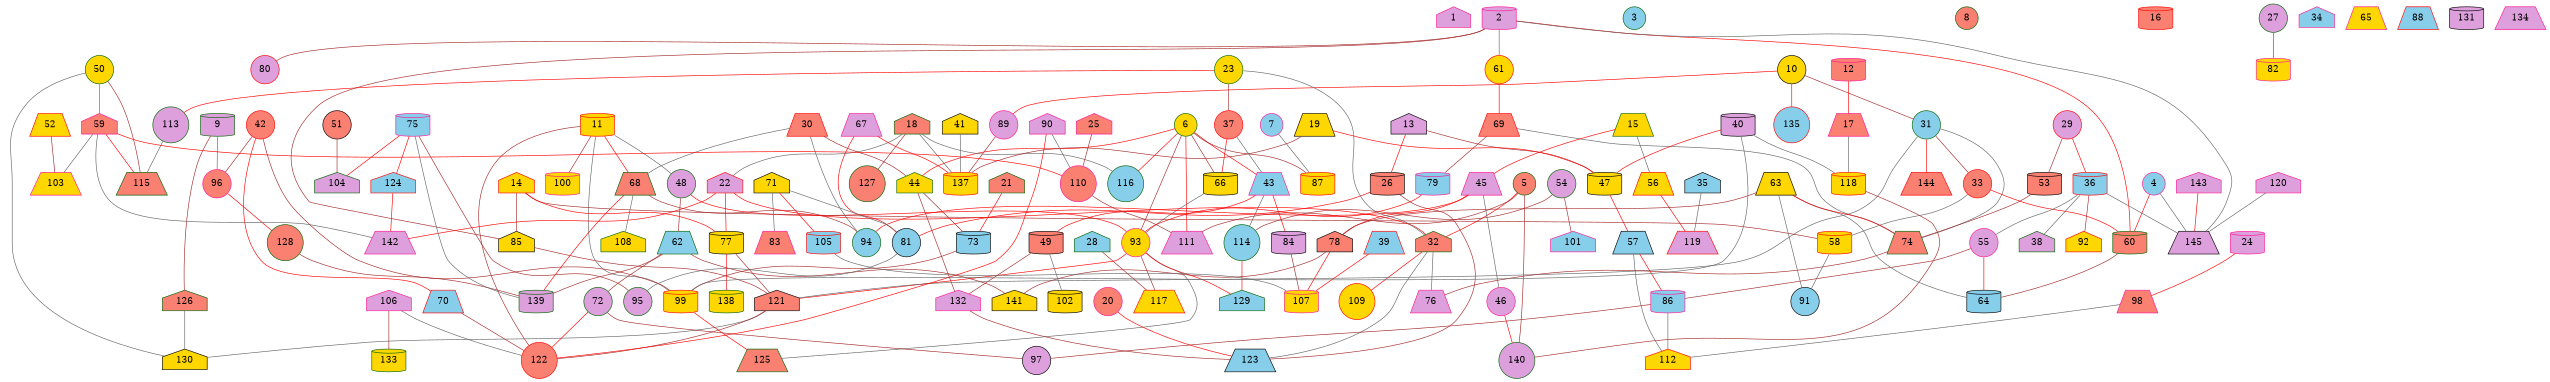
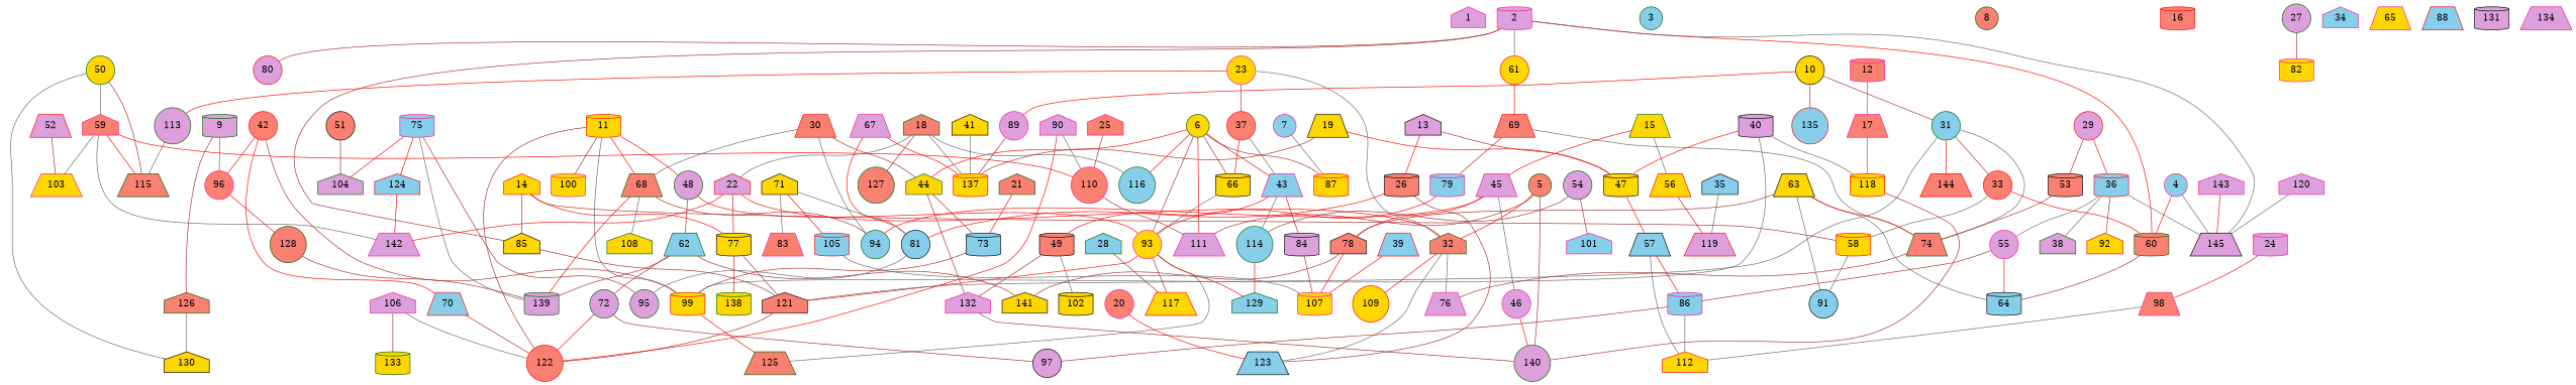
  graph {
    node [color=deeppink fillcolor=plum shape=circle style=filled]
    edge [color=brown]
    1 [shape=house]
    2 [shape=cylinder]
    60 [color=darkgreen fillcolor=salmon shape=cylinder]
    61 [color=red fillcolor=gold]
    80 [color=red]
    85 [color=black fillcolor=gold shape=house]
    145 [color=black shape=trapezium]
    64 [color=black fillcolor=skyblue shape=cylinder]
    69 [color=red fillcolor=salmon shape=trapezium]
    121 [color=black fillcolor=salmon shape=house]
    3 [color=darkgreen fillcolor=skyblue]
    4 [fillcolor=skyblue]
    5 [color=darkgreen fillcolor=salmon]
    32 [color=darkgreen fillcolor=salmon shape=house]
    111 [shape=trapezium]
    140 [color=darkgreen]
    123 [color=black fillcolor=skyblue shape=trapezium]
    76 [shape=trapezium]
    109 [color=red fillcolor=gold]
    6 [color=darkgreen fillcolor=gold]
    43 [fillcolor=skyblue shape=trapezium]
    44 [color=darkgreen fillcolor=gold shape=house]
    66 [color=black fillcolor=gold shape=cylinder]
    87 [color=red fillcolor=gold shape=cylinder]
    93 [fillcolor=gold]
    116 [color=darkgreen fillcolor=skyblue]
    49 [color=black fillcolor=salmon shape=cylinder]
    84 [color=black shape=cylinder]
    114 [color=darkgreen fillcolor=skyblue]
    73 [color=black fillcolor=skyblue shape=cylinder]
    132 [shape=house]
    117 [color=red fillcolor=gold shape=trapezium]
    125 [color=darkgreen fillcolor=salmon shape=trapezium]
    129 [color=darkgreen fillcolor=skyblue shape=house]
    7 [fillcolor=skyblue]
    8 [color=darkgreen fillcolor=salmon]
    9 [color=darkgreen shape=cylinder]
    96 [fillcolor=salmon]
    126 [color=darkgreen fillcolor=salmon shape=house]
    128 [color=darkgreen fillcolor=salmon]
    130 [color=black fillcolor=gold shape=house]
    10 [color=black fillcolor=gold]
    31 [color=darkgreen fillcolor=skyblue]
    89
    135 [color=red fillcolor=skyblue]
    33 [color=red fillcolor=salmon]
    74 [color=darkgreen fillcolor=salmon shape=trapezium]
    144 [color=red fillcolor=salmon shape=trapezium]
    137 [color=red fillcolor=gold shape=cylinder]
    11 [color=red fillcolor=gold shape=cylinder]
    48 [color=darkgreen]
    68 [color=darkgreen fillcolor=salmon shape=trapezium]
    99 [color=red fillcolor=gold shape=cylinder]
    100 [fillcolor=gold shape=cylinder]
    122 [color=red fillcolor=salmon]
    62 [color=darkgreen fillcolor=skyblue shape=trapezium]
    94 [color=darkgreen fillcolor=skyblue]
    139 [color=darkgreen shape=cylinder]
    108 [color=darkgreen fillcolor=gold shape=house]
    12 [fillcolor=salmon shape=cylinder]
    17 [fillcolor=salmon shape=trapezium]
    118 [color=red fillcolor=gold shape=cylinder]
    13 [color=black shape=house]
    26 [color=black fillcolor=salmon shape=cylinder]
    47 [color=black fillcolor=gold shape=cylinder]
    81 [color=black fillcolor=skyblue]
    57 [color=black fillcolor=skyblue shape=trapezium]
    14 [color=red fillcolor=gold shape=house]
    58 [color=red fillcolor=gold shape=cylinder]
    77 [color=black fillcolor=gold shape=cylinder]
    91 [color=black fillcolor=skyblue]
    138 [color=darkgreen fillcolor=gold shape=cylinder]
    15 [color=darkgreen fillcolor=gold shape=trapezium]
    45 [shape=trapezium]
    56 [color=red fillcolor=gold shape=trapezium]
    46
    78 [color=black fillcolor=salmon shape=house]
    119 [color=red shape=trapezium]
    16 [color=red fillcolor=salmon shape=cylinder]
    18 [color=darkgreen fillcolor=salmon shape=house]
    22 [color=red shape=house]
    127 [color=darkgreen fillcolor=salmon]
    142 [shape=trapezium]
    19 [color=black fillcolor=gold shape=trapezium]
    20 [fillcolor=salmon]
    21 [color=darkgreen fillcolor=salmon shape=house]
-   23 [color=darkgreen fillcolor=gold]
+   23 [fillcolor=gold]
    37 [color=red fillcolor=salmon]
    113 [color=darkgreen]
    115 [color=darkgreen fillcolor=salmon shape=trapezium]
    24 [shape=cylinder]
    98 [fillcolor=salmon shape=trapezium]
    112 [color=red fillcolor=gold shape=house]
    25 [fillcolor=salmon shape=house]
    110 [fillcolor=salmon]
    95 [color=darkgreen]
    27 [color=darkgreen]
    82 [fillcolor=gold shape=cylinder]
    28 [color=darkgreen fillcolor=skyblue shape=house]
    29 [color=red]
    36 [color=red fillcolor=skyblue shape=cylinder]
    53 [color=black fillcolor=salmon shape=cylinder]
    38 [color=darkgreen shape=house]
    55
    92 [color=red fillcolor=gold shape=house]
    30 [color=red fillcolor=salmon shape=trapezium]
    34 [fillcolor=skyblue shape=house]
    35 [color=black fillcolor=skyblue shape=house]
    86 [fillcolor=skyblue shape=cylinder]
    39 [color=red fillcolor=skyblue shape=trapezium]
    107 [fillcolor=gold shape=cylinder]
    40 [color=black shape=cylinder]
    41 [color=black fillcolor=gold shape=house]
    42 [color=red fillcolor=salmon]
    70 [color=red fillcolor=skyblue shape=trapezium]
    102 [color=black fillcolor=gold shape=cylinder]
    141 [color=black fillcolor=gold shape=house]
    72 [color=darkgreen]
    50 [color=darkgreen fillcolor=gold]
    59 [fillcolor=salmon shape=house]
    103 [fillcolor=gold shape=trapezium]
    51 [color=black fillcolor=salmon]
    104 [color=darkgreen shape=house]
-   52 [color=red fillcolor=gold shape=trapezium]
+   52 [color=red shape=trapezium]
    54 [color=darkgreen]
    101 [fillcolor=skyblue shape=house]
    97 [color=black]
    79 [fillcolor=skyblue shape=cylinder]
    63 [color=black fillcolor=gold shape=trapezium]
    65 [fillcolor=gold shape=trapezium]
    67 [shape=trapezium]
    71 [color=black fillcolor=gold shape=house]
    83 [fillcolor=salmon shape=trapezium]
    105 [color=red fillcolor=skyblue shape=cylinder]
    75 [fillcolor=skyblue shape=cylinder]
    124 [color=red fillcolor=skyblue shape=house]
    88 [color=red fillcolor=skyblue shape=trapezium]
    90 [shape=house]
    106 [shape=house]
    133 [color=darkgreen fillcolor=gold shape=cylinder]
    120 [shape=house]
    131 [color=black shape=cylinder]
    134 [shape=trapezium]
    143 [shape=house]
    2 -- 60 [color=red]
    2 -- 61 [color=gray40]
    2 -- 80
    2 -- 85
    2 -- 145 [color=gray40]
    60 -- 64
    61 -- 69 [color=red]
    85 -- 121
    69 -- 74 [color=gray40]
    69 -- 79
-   121 -- 130 [color=gray40]
    121 -- 122
    4 -- 60 [color=red]
    4 -- 145 [color=gray40]
    5 -- 32 [color=red]
    5 -- 111
    5 -- 140
    32 -- 123 [color=gray40]
    32 -- 76 [color=gray40]
    32 -- 109 [color=red]
    6 -- 111 [color=red]
    6 -- 43 [color=red]
    6 -- 44 [color=red]
    6 -- 66
    6 -- 87
    6 -- 93
    6 -- 116 [color=red]
    43 -- 49 [color=red]
    43 -- 84 [color=red]
    43 -- 114 [color=gray40]
    44 -- 73
    44 -- 132
    66 -- 93 [color=gray40]
    93 -- 121 [color=red]
    93 -- 117
    93 -- 125 [color=gray40]
    93 -- 129 [color=red]
    49 -- 132
    49 -- 102 [color=gray40]
    84 -- 107
    114 -- 129 [color=red]
    73 -- 99
-   132 -- 123
+   132 -- 140
    7 -- 87 [color=gray40]
    9 -- 96 [color=gray40]
    9 -- 126
    96 -- 128 [color=red]
    126 -- 130 [color=gray40]
    128 -- 139
    10 -- 31
    10 -- 89 [color=red]
    10 -- 135
    31 -- 121 [color=gray40]
    31 -- 33
    31 -- 74 [color=gray40]
    31 -- 144 [color=red]
    89 -- 137
    33 -- 60 [color=red]
    33 -- 58 [color=gray40]
    74 -- 76
-   11 -- 48 [color=gray40]
+   11 -- 48 [color=red]
    11 -- 68 [color=red]
    11 -- 99 [color=gray40]
    11 -- 100
    11 -- 122
    48 -- 93 [color=red]
    48 -- 62
    68 -- 94
    68 -- 139 [color=red]
    68 -- 108 [color=gray40]
    99 -- 125 [color=red]
    62 -- 139
    62 -- 141
    62 -- 72
-   12 -- 17 [color=red]
+   12 -- 17 [color=gray40]
    17 -- 118 [color=gray40]
    118 -- 140
    13 -- 26 [color=red]
    13 -- 47
    26 -- 123
    26 -- 81 [color=red]
    47 -- 57 [color=red]
    81 -- 95 [color=gray40]
    57 -- 112 [color=gray40]
    57 -- 86 [color=red]
    14 -- 85
    14 -- 58
    14 -- 77 [color=red]
    58 -- 91 [color=gray40]
    77 -- 121
    77 -- 138 [color=red]
    15 -- 45 [color=red]
    15 -- 56 [color=gray40]
    45 -- 94 [color=red]
    45 -- 46 [color=gray40]
    45 -- 78 [color=red]
    56 -- 119 [color=red]
    46 -- 140 [color=red]
    78 -- 107 [color=red]
    78 -- 141
    18 -- 116 [color=gray40]
    18 -- 137 [color=gray40]
    18 -- 22 [color=gray40]
    18 -- 127
    22 -- 32 [color=red]
    22 -- 77 [color=red]
    22 -- 142 [color=red]
    19 -- 137
    19 -- 47 [color=red]
    20 -- 123 [color=red]
    21 -- 73 [color=red]
    23 -- 32 [color=gray40]
    23 -- 37
    23 -- 113 [color=red]
    37 -- 43 [color=gray40]
    37 -- 66 [color=red]
    113 -- 115 [color=gray40]
    24 -- 98 [color=red]
    98 -- 112 [color=gray40]
    25 -- 110
    110 -- 111
    27 -- 82
    28 -- 117
    29 -- 36 [color=red]
    29 -- 53
    36 -- 145 [color=gray40]
    36 -- 38 [color=gray40]
    36 -- 55 [color=gray40]
    36 -- 92
    53 -- 74
    55 -- 64 [color=red]
    55 -- 86
    30 -- 44
    30 -- 68 [color=gray40]
    30 -- 94 [color=gray40]
    35 -- 119 [color=gray40]
    86 -- 112 [color=gray40]
    86 -- 97
    39 -- 107 [color=red]
    40 -- 99 [color=gray40]
    40 -- 118 [color=gray40]
    40 -- 47 [color=red]
    41 -- 137 [color=gray40]
    42 -- 96
    42 -- 99
    42 -- 70 [color=red]
    70 -- 122
    72 -- 122 [color=red]
    72 -- 97
    50 -- 130 [color=gray40]
    50 -- 115
    50 -- 59 [color=gray40]
    59 -- 142 [color=gray40]
    59 -- 115 [color=red]
    59 -- 110 [color=red]
    59 -- 103 [color=gray40]
    51 -- 104
    52 -- 103
    54 -- 114
    54 -- 101
    79 -- 93 [color=red]
    63 -- 64 [color=gray40]
    63 -- 74 [color=red]
    63 -- 91 [color=gray40]
    63 -- 78
    67 -- 137 [color=red]
    67 -- 81 [color=red]
    71 -- 81 [color=gray40]
    71 -- 83 [color=gray40]
    71 -- 105 [color=red]
    105 -- 107 [color=gray40]
    75 -- 139 [color=gray40]
    75 -- 95
    75 -- 104 [color=red]
    75 -- 124 [color=red]
    124 -- 142 [color=red]
    90 -- 122 [color=red]
    90 -- 110 [color=gray40]
    106 -- 122 [color=gray40]
    106 -- 133
    120 -- 145 [color=gray40]
    143 -- 145 [color=red]
  }
